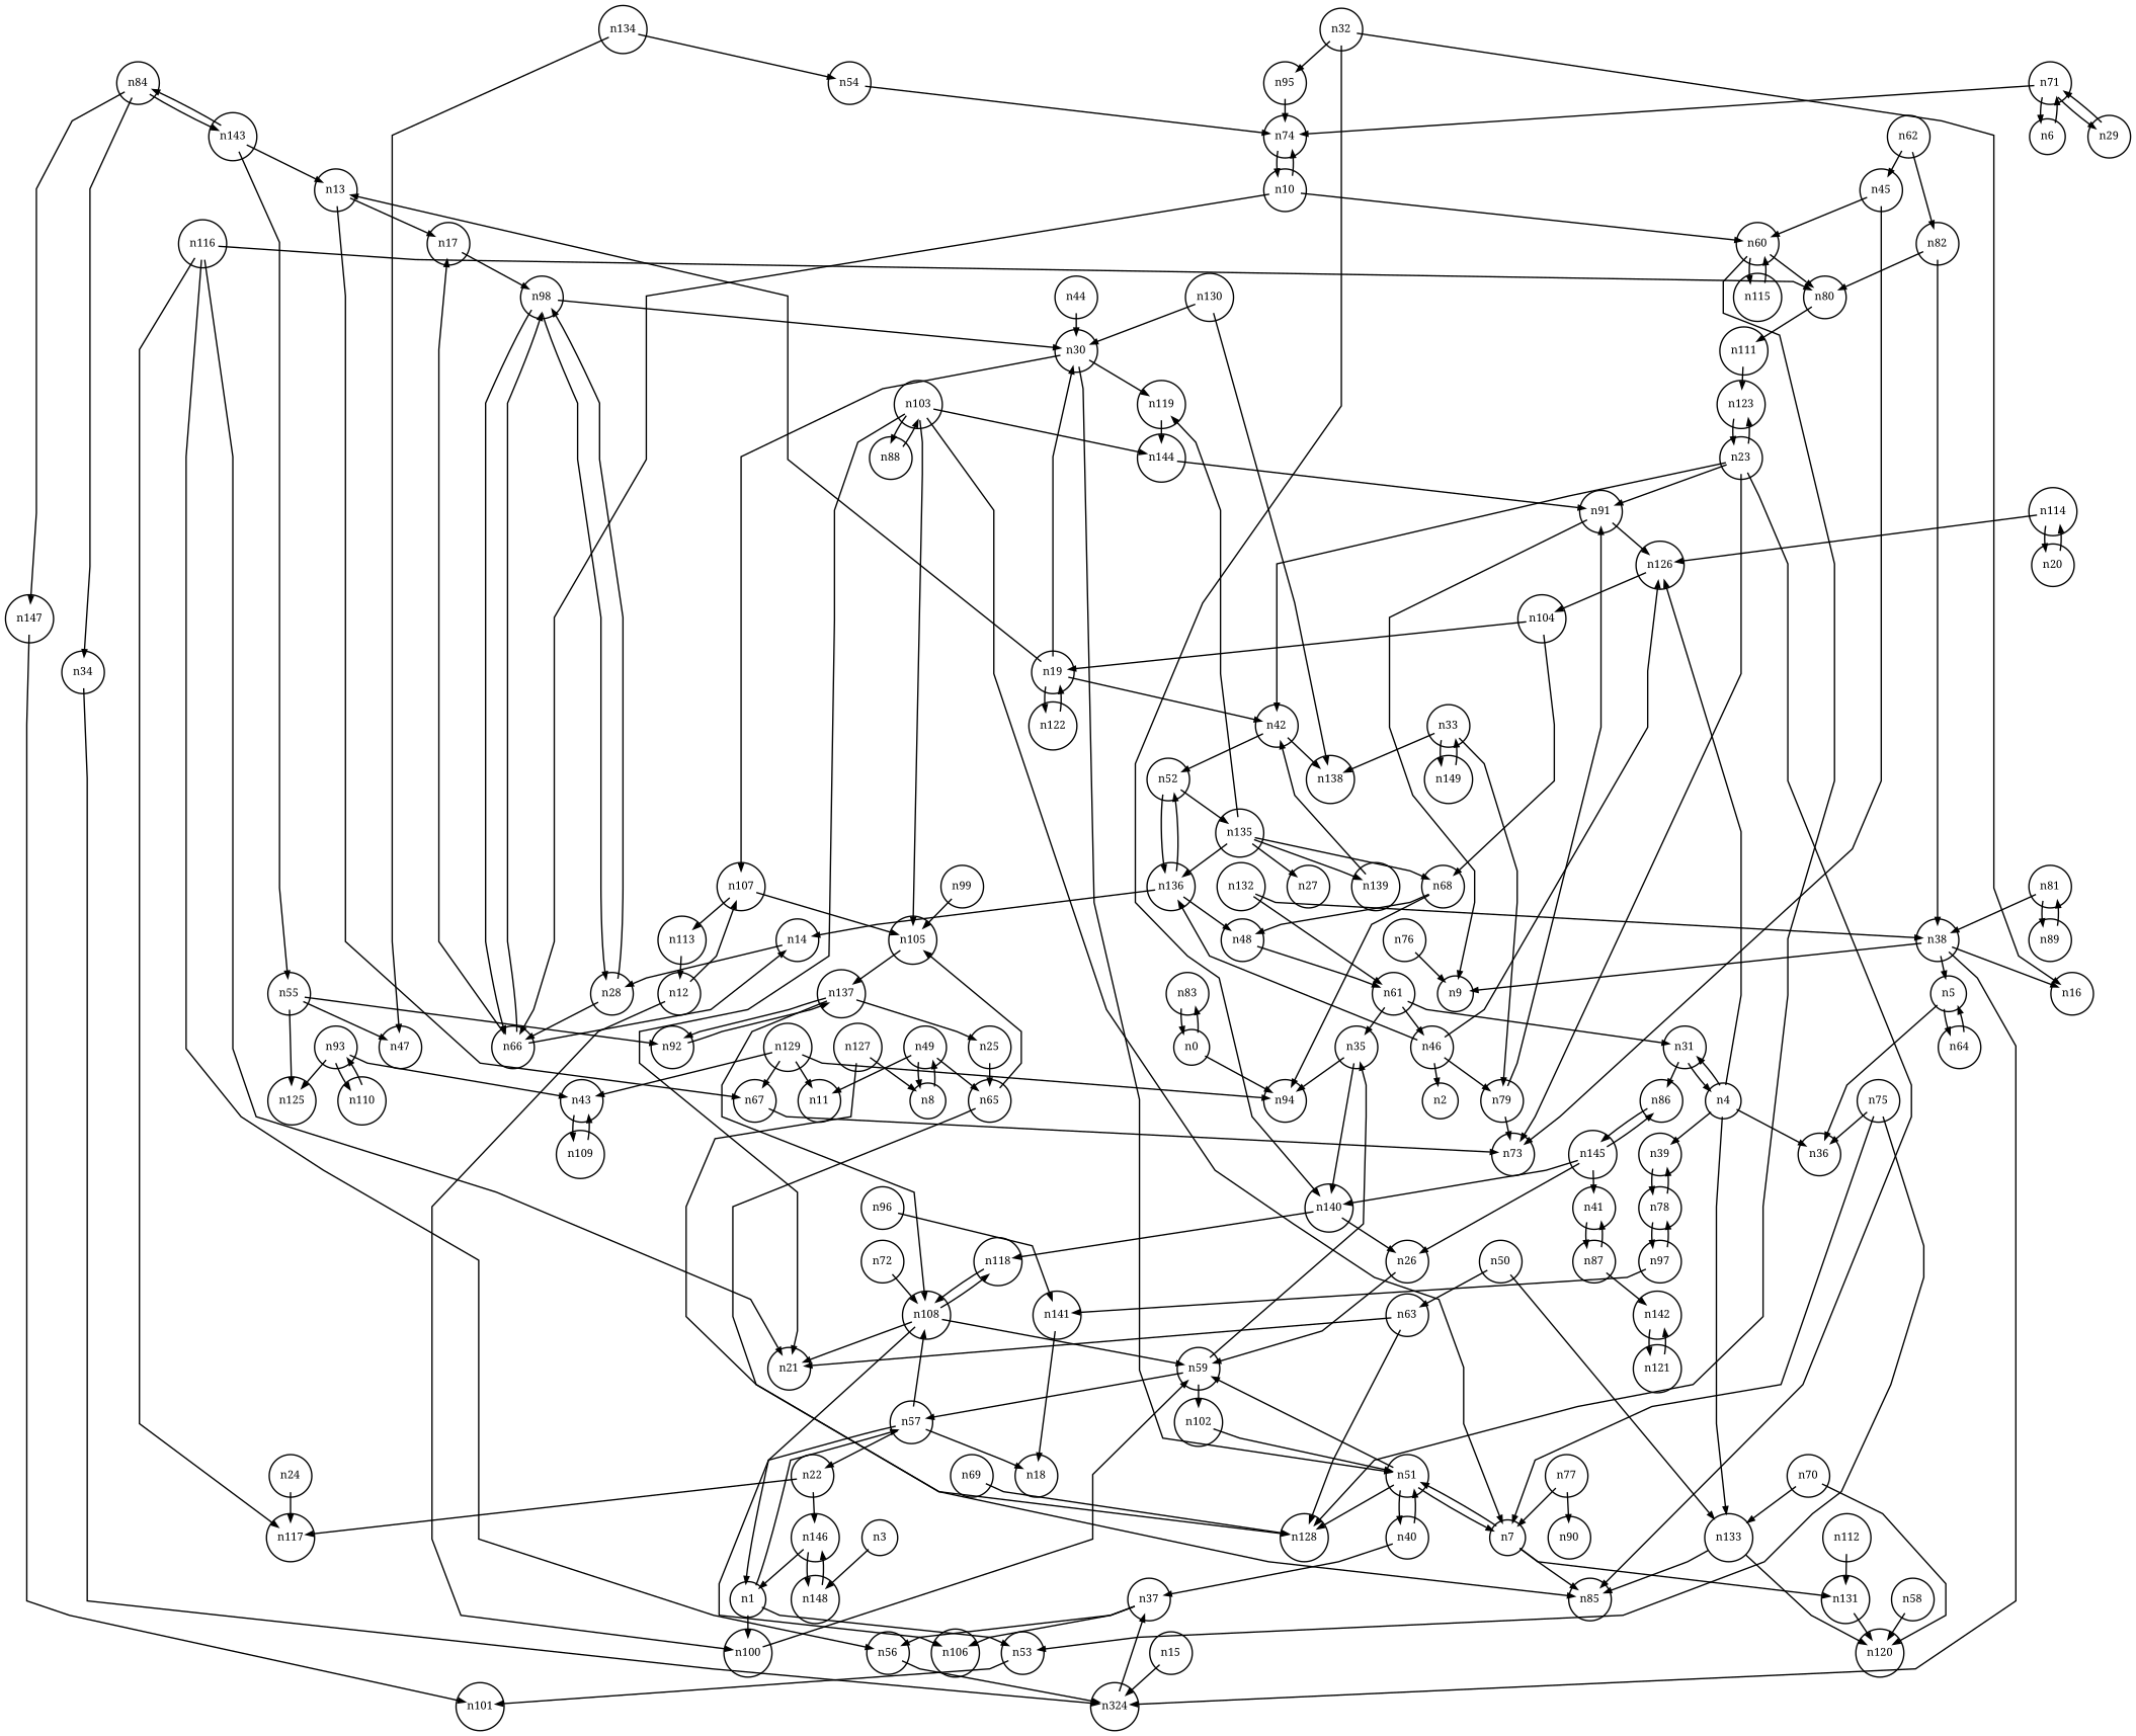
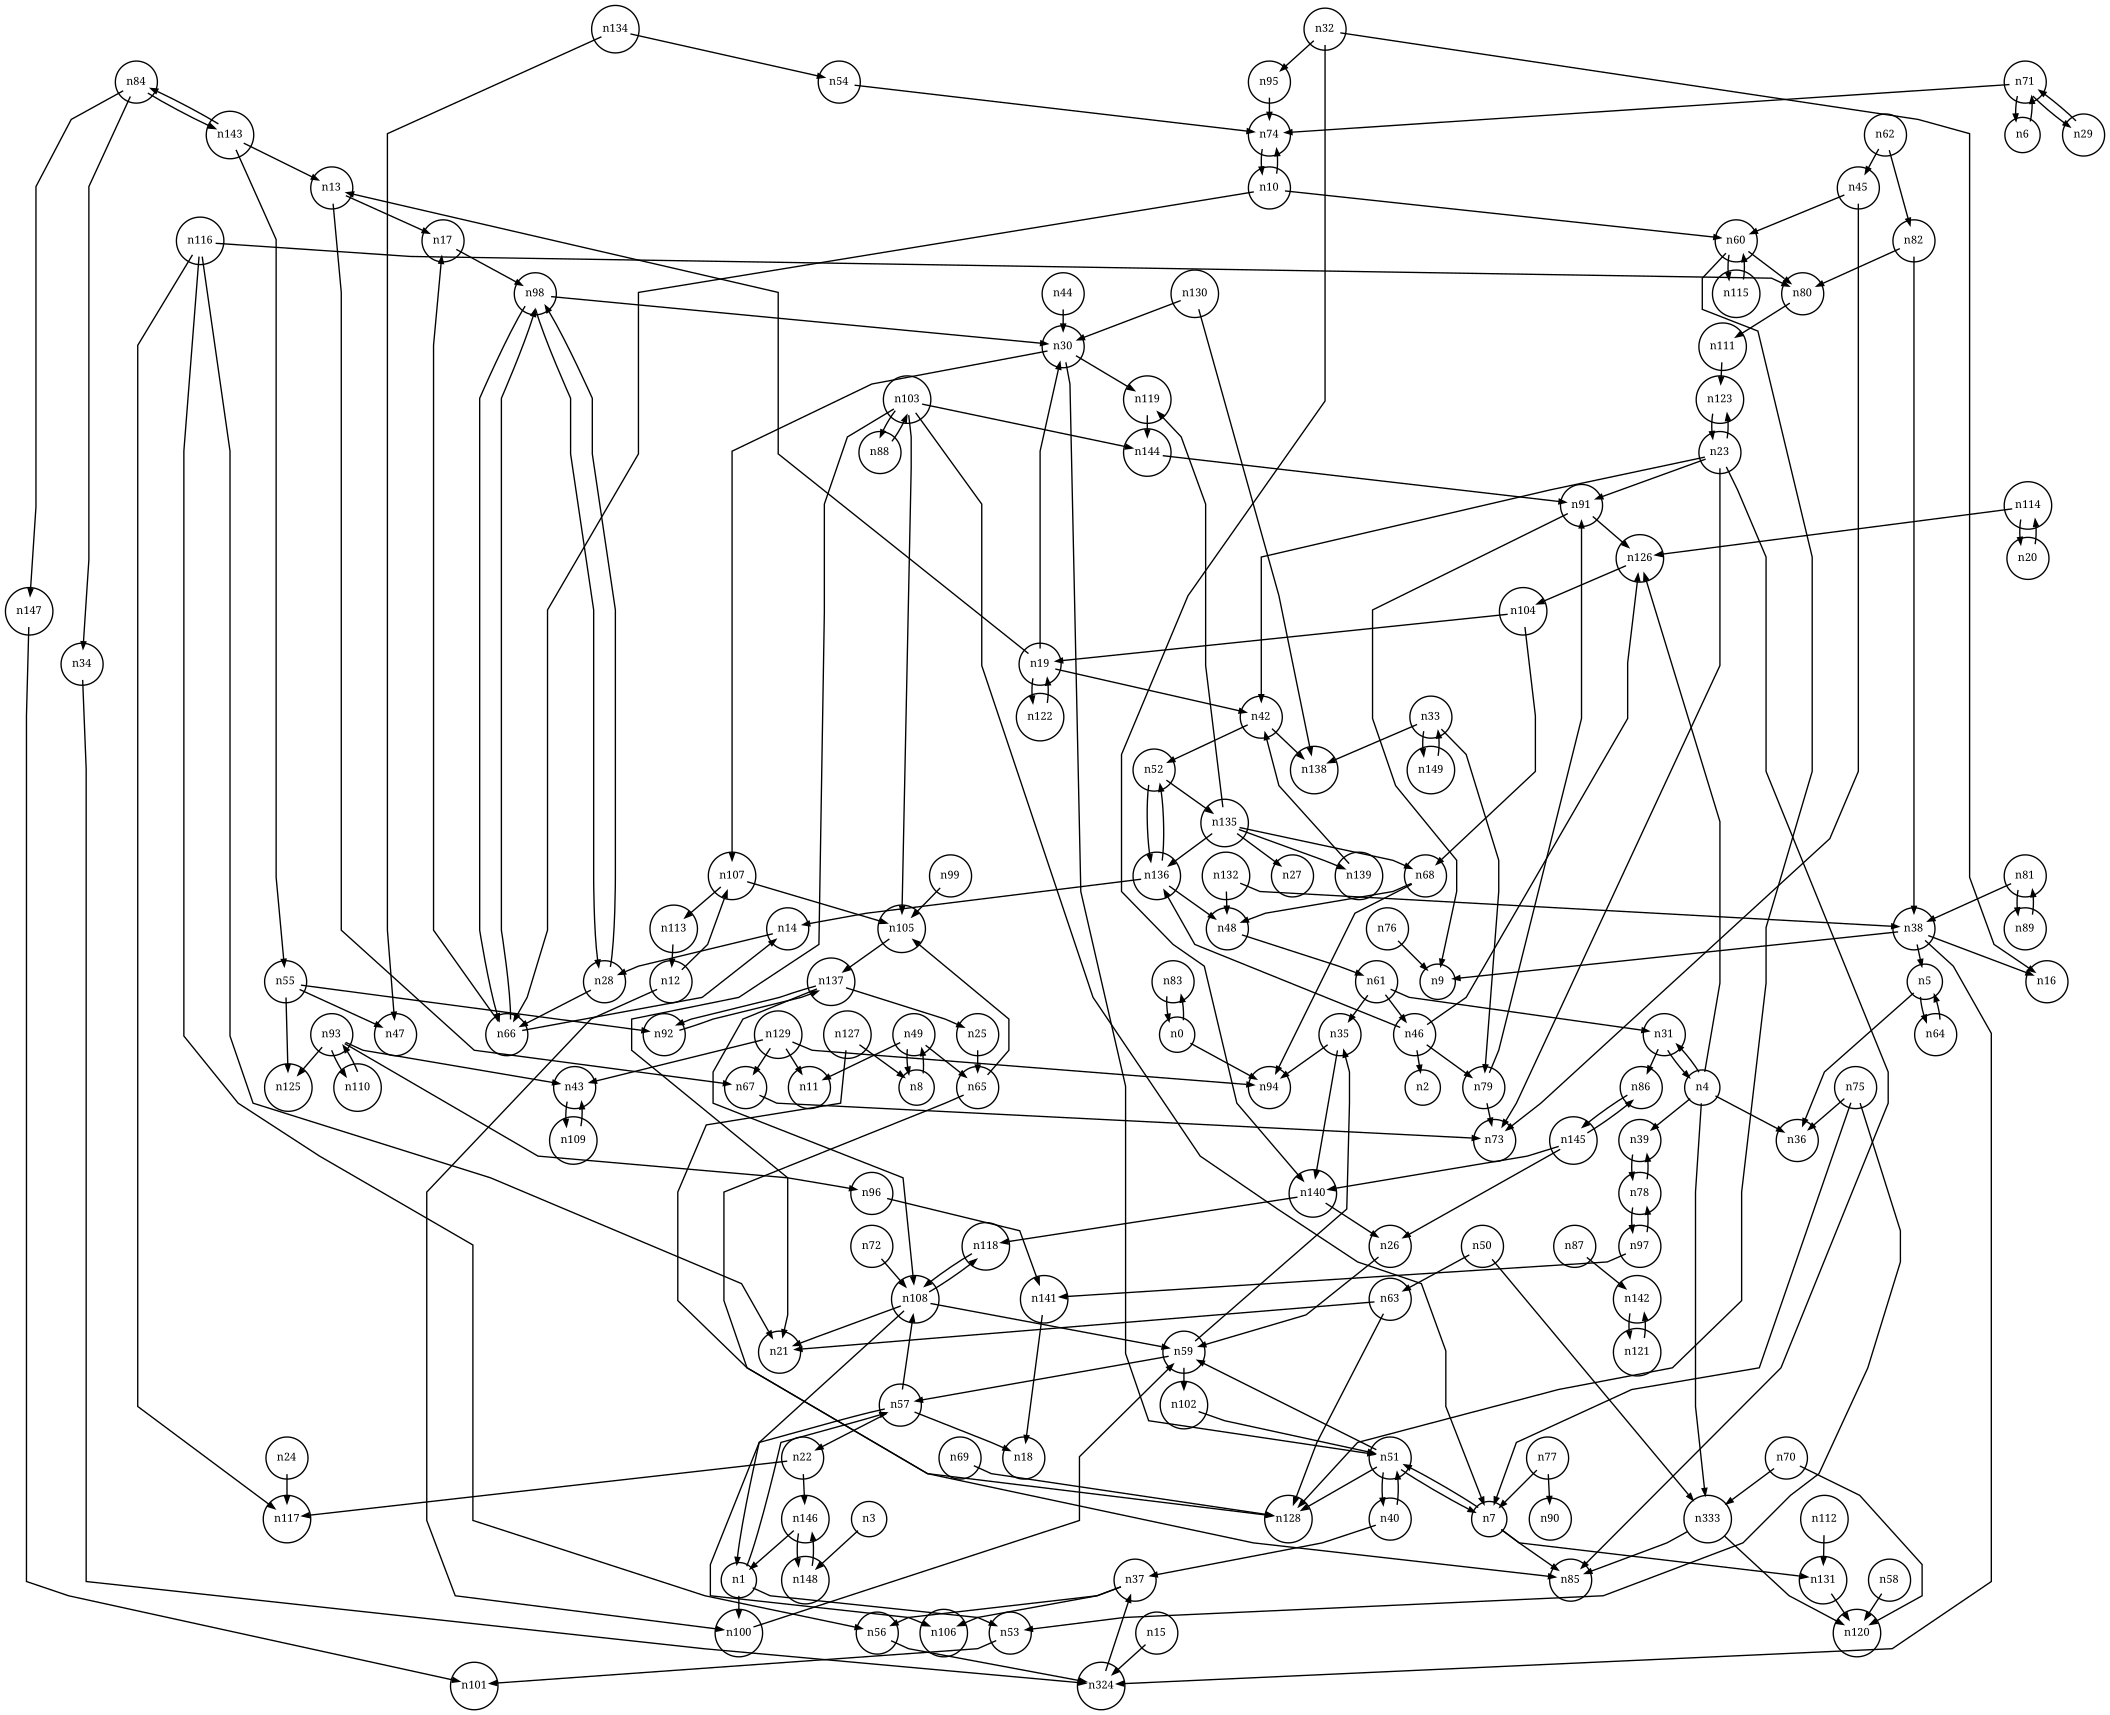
  digraph {
    fontname="Noto Serif"
    fontsize=8
    nodesep=0.22
    nodesize=0.32
    ranksep=0.22
    splines=polyline
    node [fixedsize=shape fontname="Noto Serif" fontsize=8 shape=circle]
    edge [arrowsize=0.5 fontname="Noto Serif"]
    n83 [width=0.32]
    n0 [width=0.32]
    n94 [width=0.32]
    n53 [width=0.32]
    n101 [width=0.32]
    n1 [width=0.32]
    n57 [width=0.32]
    n100 [width=0.32]
    n18 [width=0.32]
    n22 [width=0.32]
    n108 [width=0.32]
    n59 [width=0.32]
    n146 [width=0.32]
    n117 [width=0.32]
    n118 [width=0.32]
    n106 [width=0.32]
    n21 [width=0.32]
    n35 [width=0.32]
    n102 [width=0.32]
    n148 [width=0.32]
    n140 [width=0.32]
    n51 [width=0.32]
    n3 [width=0.32]
    n31 [width=0.32]
    n86 [width=0.32]
    n4 [width=0.32]
    n145 [width=0.32]
    n36 [width=0.32]
    n39 [width=0.32]
    n126 [width=0.32]
-   n133 [width=0.32]
+   n133 [width=0.32 label=n333]
    n26 [width=0.32]
-   n41 [width=0.32]
    n78 [width=0.32]
    n104 [width=0.32]
    n85 [width=0.32]
    n120 [width=0.32]
    n97 [width=0.32]
    n19 [width=0.32]
    n68 [width=0.32]
    n141 [width=0.32]
    n30 [width=0.32]
    n13 [width=0.32]
    n42 [width=0.32]
    n122 [width=0.32]
    n48 [width=0.32]
    n5 [width=0.32]
    n64 [width=0.32]
    n7 [width=0.32]
    n131 [width=0.32]
    n128 [width=0.32]
    n40 [width=0.32]
    n37 [width=0.32]
    n130 [width=0.32]
    n138 [width=0.32]
    n60 [width=0.32]
    n80 [width=0.32]
    n115 [width=0.32]
    n111 [width=0.32]
    n123 [width=0.32]
    n10 [width=0.32]
    n66 [width=0.32]
    n74 [width=0.32]
    n14 [width=0.32]
    n17 [width=0.32]
    n98 [width=0.32]
    n28 [width=0.32]
    n107 [width=0.32]
    n119 [width=0.32]
    n12 [width=0.32]
    n105 [width=0.32]
    n113 [width=0.32]
    n137 [width=0.32]
    n25 [width=0.32]
    n92 [width=0.32]
    n67 [width=0.32]
    n73 [width=0.32]
    n124 [label=n324 width=0.32]
    n56 [width=0.32]
    n15 [width=0.32]
    n52 [width=0.32]
    n144 [width=0.32]
    n136 [width=0.32]
    n135 [width=0.32]
    n91 [width=0.32]
    n27 [width=0.32]
    n139 [width=0.32]
    n114 [width=0.32]
    n20 [width=0.32]
    n23 [width=0.32]
    n9 [width=0.32]
    n24 [width=0.32]
    n65 [width=0.32]
    n87 [width=0.32]
    n32 [width=0.32]
    n16 [width=0.32]
    n95 [width=0.32]
    n76 [width=0.32]
    n79 [width=0.32]
    n33 [width=0.32]
    n149 [width=0.32]
    n34 [width=0.32]
    n38 [width=0.32]
    n44 [width=0.32]
    n45 [width=0.32]
    n46 [width=0.32]
    n2 [width=0.32]
    n61 [width=0.32]
    n8 [width=0.32]
    n49 [width=0.32]
    n11 [width=0.32]
    n63 [width=0.32]
    n50 [width=0.32]
    n54 [width=0.32]
    n55 [width=0.32]
    n47 [width=0.32]
    n125 [width=0.32]
    n58 [width=0.32]
    n62 [width=0.32]
    n82 [width=0.32]
    n69 [width=0.32]
    n70 [width=0.32]
    n6 [width=0.32]
    n71 [width=0.32]
    n29 [width=0.32]
    n72 [width=0.32]
    n75 [width=0.32]
    n77 [width=0.32]
    n90 [width=0.32]
    n81 [width=0.32]
    n89 [width=0.32]
    n84 [width=0.32]
    n143 [width=0.32]
    n147 [width=0.32]
    n142 [width=0.32]
    n121 [width=0.32]
    n43 [width=0.32]
    n109 [width=0.32]
    n93 [width=0.32]
    n96 [width=0.32]
    n110 [width=0.32]
    n99 [width=0.32]
    n103 [width=0.32]
    n88 [width=0.32]
    n112 [width=0.32]
    n116 [width=0.32]
    n127 [width=0.32]
    n129 [width=0.32]
    n132 [width=0.32]
    n134 [width=0.32]
    n83 -> n0
    n0 -> n83
    n0 -> n94
    n53 -> n101
    n1 -> n53
    n1 -> n57
    n1 -> n100
    n57 -> n1
    n57 -> n18
    n57 -> n22
    n57 -> n108
    n100 -> n59
    n22 -> n146
    n22 -> n117
    n108 -> n59
    n108 -> n118
    n108 -> n106
    n108 -> n21
    n59 -> n57
    n59 -> n35
    n59 -> n102
    n146 -> n1
    n146 -> n148
    n118 -> n108
    n35 -> n94
    n35 -> n140
    n102 -> n51
    n148 -> n146
    n140 -> n118
    n140 -> n26
    n51 -> n59
    n51 -> n7
    n51 -> n128
    n51 -> n40
    n3 -> n148
    n31 -> n86
    n31 -> n4
    n86 -> n145
    n4 -> n31
    n4 -> n36
    n4 -> n39
    n4 -> n126
    n4 -> n133
    n145 -> n140
    n145 -> n86
    n145 -> n26
-   n145 -> n41
    n39 -> n78
    n126 -> n104
    n133 -> n85
    n133 -> n120
    n26 -> n59
-   n41 -> n87
    n78 -> n39
    n78 -> n97
    n104 -> n19
    n104 -> n68
    n97 -> n78
    n97 -> n141
    n19 -> n30
    n19 -> n13
    n19 -> n42
    n19 -> n122
    n68 -> n94
    n68 -> n48
    n141 -> n18
    n30 -> n51
    n30 -> n107
    n30 -> n119
    n13 -> n17
    n13 -> n67
    n42 -> n138
    n42 -> n52
    n122 -> n19
    n48 -> n61
    n5 -> n36
    n5 -> n64
    n64 -> n5
    n7 -> n51
    n7 -> n85
    n7 -> n131
    n131 -> n120
    n40 -> n51
    n40 -> n37
    n37 -> n106
    n37 -> n56
    n130 -> n30
    n130 -> n138
    n60 -> n128
    n60 -> n80
    n60 -> n115
    n80 -> n111
    n115 -> n60
    n111 -> n123
    n123 -> n23
    n10 -> n60
    n10 -> n66
    n10 -> n74
    n66 -> n14
    n66 -> n17
    n66 -> n98
    n74 -> n10
    n14 -> n28
    n17 -> n98
    n98 -> n30
    n98 -> n66
    n98 -> n28
    n28 -> n66
    n28 -> n98
    n107 -> n105
    n107 -> n113
    n119 -> n144
    n12 -> n100
    n12 -> n107
    n105 -> n137
    n113 -> n12
    n137 -> n108
    n137 -> n25
    n137 -> n92
    n25 -> n65
    n92 -> n137
    n67 -> n73
    n124 -> n37
    n56 -> n124
    n15 -> n124
    n52 -> n136
    n52 -> n135
    n144 -> n91
    n136 -> n48
    n136 -> n14
    n136 -> n52
    n135 -> n68
    n135 -> n119
    n135 -> n136
    n135 -> n27
    n135 -> n139
    n91 -> n126
    n91 -> n9
    n139 -> n42
    n114 -> n126
    n114 -> n20
    n20 -> n114
    n23 -> n85
    n23 -> n42
    n23 -> n123
    n23 -> n73
    n23 -> n91
    n24 -> n117
    n65 -> n85
    n65 -> n105
-   n87 -> n41
    n87 -> n142
    n32 -> n140
    n32 -> n16
    n32 -> n95
    n95 -> n74
    n76 -> n9
    n79 -> n73
    n79 -> n91
    n33 -> n138
    n33 -> n79
    n33 -> n149
    n149 -> n33
    n34 -> n124
    n38 -> n5
    n38 -> n124
    n38 -> n9
    n38 -> n16
    n44 -> n30
    n45 -> n60
    n45 -> n73
    n46 -> n126
    n46 -> n136
    n46 -> n79
    n46 -> n2
    n61 -> n35
    n61 -> n31
    n61 -> n46
    n8 -> n49
    n49 -> n65
    n49 -> n8
    n49 -> n11
    n63 -> n21
    n63 -> n128
    n50 -> n133
    n50 -> n63
    n54 -> n74
    n55 -> n92
    n55 -> n47
    n55 -> n125
    n58 -> n120
    n62 -> n45
    n62 -> n82
    n82 -> n80
    n82 -> n38
    n69 -> n128
    n70 -> n133
    n70 -> n120
    n6 -> n71
    n71 -> n74
    n71 -> n6
    n71 -> n29
    n29 -> n71
    n72 -> n108
    n75 -> n53
    n75 -> n36
    n75 -> n7
    n77 -> n7
    n77 -> n90
    n81 -> n38
    n81 -> n89
    n89 -> n81
    n84 -> n34
    n84 -> n143
    n84 -> n147
    n143 -> n13
    n143 -> n55
    n143 -> n84
    n147 -> n101
    n142 -> n121
    n121 -> n142
    n43 -> n109
    n109 -> n43
    n93 -> n125
    n93 -> n43
+   n93 -> n96
    n93 -> n110
    n96 -> n141
    n110 -> n93
    n99 -> n105
    n103 -> n21
    n103 -> n7
    n103 -> n105
    n103 -> n144
    n103 -> n88
    n88 -> n103
    n112 -> n131
    n116 -> n117
    n116 -> n21
    n116 -> n80
    n116 -> n56
    n127 -> n128
    n127 -> n8
    n129 -> n94
    n129 -> n67
    n129 -> n11
    n129 -> n43
-   n132 -> n61
+   n132 -> n48
    n132 -> n38
    n134 -> n54
    n134 -> n47
  }
